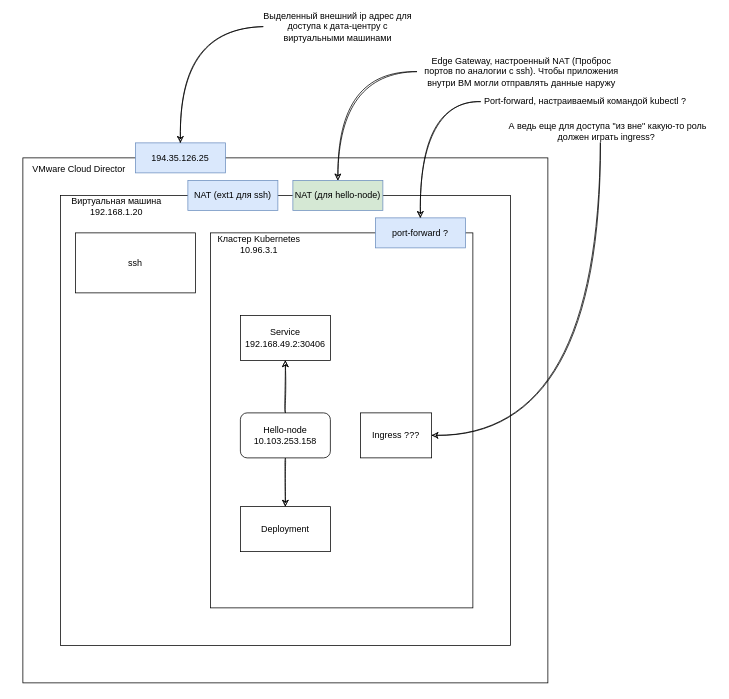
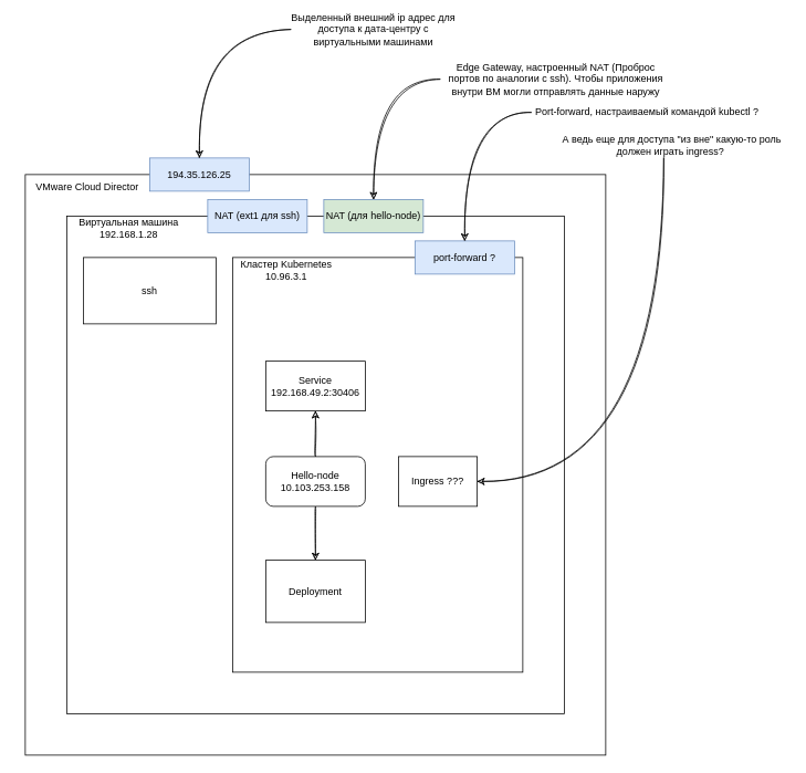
  <mxCell id="0" />
  <mxCell id="1" parent="0" />
  <mxCell id="2" value="" style="rounded=0;whiteSpace=wrap;html=1;" parent="1" vertex="1"><mxGeometry x="30" y="210" width="700" height="700" as="geometry" /></mxCell>
  <mxCell id="3" value="VMware Cloud Director&lt;br&gt;" style="text;html=1;strokeColor=none;fillColor=none;align=center;verticalAlign=middle;whiteSpace=wrap;rounded=0;" parent="1" vertex="1"><mxGeometry x="20" y="210" width="170" height="30" as="geometry" /></mxCell>
  <mxCell id="4" value="" style="rounded=0;whiteSpace=wrap;html=1;" parent="1" vertex="1"><mxGeometry x="80" y="260" width="600" height="600" as="geometry" /></mxCell>
- <mxCell id="5" value="Виртуальная машина&lt;br&gt;192.168.1.20" style="text;html=1;strokeColor=none;fillColor=none;align=center;verticalAlign=middle;whiteSpace=wrap;rounded=0;" parent="1" vertex="1"><mxGeometry x="70" y="260" width="170" height="30" as="geometry" /></mxCell>
+ <mxCell id="5" value="Виртуальная машина&lt;br&gt;192.168.1.28" style="text;html=1;strokeColor=none;fillColor=none;align=center;verticalAlign=middle;whiteSpace=wrap;rounded=0;" parent="1" vertex="1"><mxGeometry x="70" y="260" width="170" height="30" as="geometry" /></mxCell>
  <mxCell id="6" value="" style="rounded=0;whiteSpace=wrap;html=1;" parent="1" vertex="1"><mxGeometry x="280" y="310" width="350" height="500" as="geometry" /></mxCell>
  <mxCell id="7" value="Кластер Kubernetes&lt;br&gt;10.96.3.1" style="text;html=1;strokeColor=none;fillColor=none;align=center;verticalAlign=middle;whiteSpace=wrap;rounded=0;" parent="1" vertex="1"><mxGeometry x="260" y="310" width="170" height="30" as="geometry" /></mxCell>
  <mxCell id="8" value="194.35.126.25" style="rounded=0;whiteSpace=wrap;html=1;fillColor=#dae8fc;strokeColor=#6c8ebf;" parent="1" vertex="1"><mxGeometry x="180" y="190" width="120" height="40" as="geometry" /></mxCell>
  <mxCell id="9" value="Выделенный внешний ip адрес для доступа к дата-центру с виртуальными машинами" style="text;html=1;strokeColor=none;fillColor=none;align=center;verticalAlign=middle;whiteSpace=wrap;rounded=0;" parent="1" vertex="1"><mxGeometry x="350" y="20" width="200" height="30" as="geometry" /></mxCell>
  <mxCell id="10" value="" style="endArrow=classic;html=1;rounded=0;edgeStyle=orthogonalEdgeStyle;curved=1;sketch=1;entryX=0.5;entryY=0;entryDx=0;entryDy=0;" parent="1" source="9" target="8" edge="1"><mxGeometry width="50" height="50" relative="1" as="geometry"><mxPoint x="610" y="140" as="sourcePoint" /><mxPoint x="660" y="90" as="targetPoint" /></mxGeometry></mxCell>
  <mxCell id="11" value="NAT (для hello-node)" style="rounded=0;whiteSpace=wrap;html=1;fillColor=#d5e8d4;strokeColor=#6c8ebf;" parent="1" vertex="1"><mxGeometry x="390" y="240" width="120" height="40" as="geometry" /></mxCell>
  <mxCell id="12" style="edgeStyle=orthogonalEdgeStyle;curved=1;rounded=0;sketch=1;orthogonalLoop=1;jettySize=auto;html=1;" parent="1" source="13" target="11" edge="1"><mxGeometry relative="1" as="geometry" /></mxCell>
- <mxCell id="13" value="Edge Gateway, настроенный NAT (Проброс портов по аналогии с ssh). Чтобы приложения внутри ВМ могли отправлять данные наружу" style="text;html=1;strokeColor=none;fillColor=none;align=center;verticalAlign=middle;whiteSpace=wrap;rounded=0;" parent="1" vertex="1"><mxGeometry x="555" y="80" width="280" height="30" as="geometry" /></mxCell>
+ <mxCell id="13" value="Edge Gateway, настроенный NAT (Проброс портов по аналогии с ssh). Чтобы приложения внутри ВМ могли отправлять данные наружу" style="text;html=1;strokeColor=none;fillColor=none;align=center;verticalAlign=middle;whiteSpace=wrap;rounded=0;" parent="1" vertex="1"><mxGeometry x="530" y="80" width="280" height="30" as="geometry" /></mxCell>
  <mxCell id="14" value="port-forward ?" style="rounded=0;whiteSpace=wrap;html=1;fillColor=#dae8fc;strokeColor=#6c8ebf;" parent="1" vertex="1"><mxGeometry x="500" y="290" width="120" height="40" as="geometry" /></mxCell>
  <mxCell id="15" style="edgeStyle=orthogonalEdgeStyle;curved=1;rounded=0;sketch=1;orthogonalLoop=1;jettySize=auto;html=1;" parent="1" source="16" target="14" edge="1"><mxGeometry relative="1" as="geometry" /></mxCell>
  <mxCell id="16" value="Port-forward, настраиваемый командой kubectl ?" style="text;html=1;strokeColor=none;fillColor=none;align=center;verticalAlign=middle;whiteSpace=wrap;rounded=0;" parent="1" vertex="1"><mxGeometry x="640" y="120" width="280" height="30" as="geometry" /></mxCell>
- <mxCell id="17" value="Deployment" style="rounded=0;whiteSpace=wrap;html=1;" parent="1" vertex="1"><mxGeometry x="320" y="675" width="120" height="60" as="geometry" /></mxCell>
+ <mxCell id="17" value="Deployment" style="rounded=0;whiteSpace=wrap;html=1;" parent="1" vertex="1"><mxGeometry x="320" y="675" width="120" height="75" as="geometry" /></mxCell>
  <mxCell id="18" style="edgeStyle=orthogonalEdgeStyle;curved=1;rounded=0;sketch=1;orthogonalLoop=1;jettySize=auto;html=1;" parent="1" source="20" target="21" edge="1"><mxGeometry relative="1" as="geometry" /></mxCell>
  <mxCell id="19" style="edgeStyle=orthogonalEdgeStyle;curved=1;rounded=0;sketch=1;orthogonalLoop=1;jettySize=auto;html=1;" parent="1" source="20" target="17" edge="1"><mxGeometry relative="1" as="geometry" /></mxCell>
  <mxCell id="20" value="Hello-node&lt;br&gt;10.103.253.158" style="whiteSpace=wrap;html=1;rounded=1;" parent="1" vertex="1"><mxGeometry x="320" y="550" width="120" height="60" as="geometry" /></mxCell>
- <mxCell id="21" value="Service&lt;br&gt;192.168.49.2:30406" style="rounded=0;whiteSpace=wrap;html=1;" parent="1" vertex="1"><mxGeometry x="320" y="420" width="120" height="60" as="geometry" /></mxCell>
+ <mxCell id="21" value="Service&lt;br&gt;192.168.49.2:30406" style="rounded=0;whiteSpace=wrap;html=1;" parent="1" vertex="1"><mxGeometry x="320" y="435" width="120" height="60" as="geometry" /></mxCell>
  <mxCell id="22" value="ssh" style="rounded=0;whiteSpace=wrap;html=1;" parent="1" vertex="1"><mxGeometry x="100" y="310" width="160" height="80" as="geometry" /></mxCell>
  <mxCell id="23" value="NAT (ext1 для ssh)" style="rounded=0;whiteSpace=wrap;html=1;fillColor=#dae8fc;strokeColor=#6c8ebf;" parent="1" vertex="1"><mxGeometry x="250" y="240" width="120" height="40" as="geometry" /></mxCell>
  <mxCell id="24" value="Ingress ???" style="rounded=0;whiteSpace=wrap;html=1;" vertex="1" parent="1"><mxGeometry x="480" y="550" width="95" height="60" as="geometry" /></mxCell>
  <mxCell id="25" style="edgeStyle=orthogonalEdgeStyle;rounded=0;orthogonalLoop=1;jettySize=auto;html=1;curved=1;sketch=1;" edge="1" parent="1" source="26" target="24"><mxGeometry relative="1" as="geometry"><Array as="points"><mxPoint x="800" y="580" /></Array></mxGeometry></mxCell>
  <mxCell id="26" value="А ведь еще для доступа &quot;из вне&quot; какую-то роль должен играть ingress?&amp;nbsp;" style="text;html=1;strokeColor=none;fillColor=none;align=center;verticalAlign=middle;whiteSpace=wrap;rounded=0;" vertex="1" parent="1"><mxGeometry x="670" y="160" width="280" height="30" as="geometry" /></mxCell>
